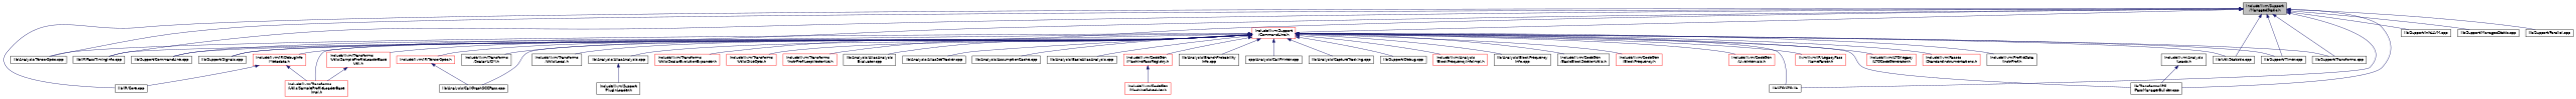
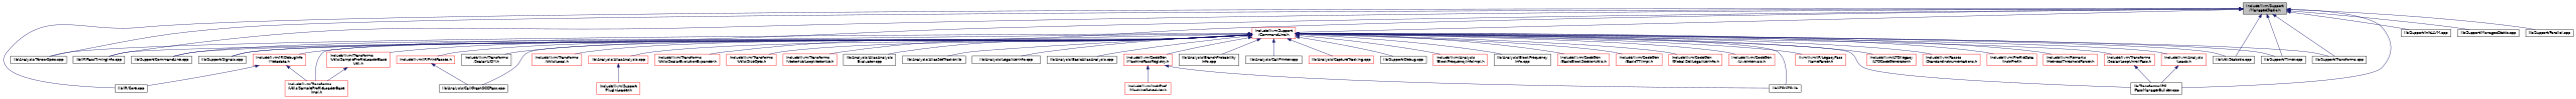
  digraph {
    node [color=black fontname=Helvetica fontsize=10 shape=record]
    edge [color=midnightblue dir=back fontname=Helvetica fontsize=10 labelfontname=Helvetica labelfontsize=10 style=solid]
    n1 [fillcolor=grey75 fontcolor=black height=0.2 label="include/llvm/Support\l/ManagedStatic.h" style=filled width=0.4]
    n2 [color=red height=0.2 label="include/llvm/Support\l/CommandLine.h" width=0.4]
    n3 [height=0.2 label="lib/IR/Core.cpp" width=0.4]
    n4 [height=0.2 label="lib/Transforms/IPO\l/PassManagerBuilder.cpp" width=0.4]
    n5 [height=0.2 label="lib/Analysis/TensorSpec.cpp" width=0.4]
    n6 [height=0.2 label="lib/IR/PassTimingInfo.cpp" width=0.4]
    n7 [height=0.2 label="lib/LTO/LTO.lib" width=0.4]
    n8 [height=0.2 label="lib/Support/CommandLine.cpp" width=0.4]
    n9 [height=0.2 label="lib/Support/Signals.cpp" width=0.4]
    n10 [height=0.2 label="lib/Util/Statistic.cpp" width=0.4]
    n11 [height=0.2 label="lib/Support/Timer.cpp" width=0.4]
    n12 [height=0.2 label="lib/Support/Transforms.cpp" width=0.4]
    n13 [height=0.2 label="lib/Support/InitLLVM.cpp" width=0.4]
    n14 [height=0.2 label="lib/Support/ManagedStatic.cpp" width=0.4]
    n15 [height=0.2 label="lib/Support/Parallel.cpp" width=0.4]
    n16 [height=0.2 label="lib/Support/Debug.cpp" width=0.4]
    n17 [color=red height=0.2 label="include/llvm/Analysis\l/BlockFrequencyInfoImpl.h" width=0.4]
    n18 [height=0.2 label="lib/Analysis/BlockFrequency\lInfo.cpp" width=0.4]
-   n19 [height=0.2 label="include/llvm/Analysis\l/Loads.h" width=0.4]
-   n20 [height=0.2 label="include/llvm/CodeGen\l/BasicBlockSectionUtils.h" width=0.4]
-   n21 [color=red height=0.2 label="include/llvm/CodeGen\l/BlockFrequency.h" width=0.4]
+   n19 [color=red height=0.2 label="include/llvm/Analysis\l/Loads.h" width=0.4]
+   n20 [color=red height=0.2 label="include/llvm/CodeGen\l/BasicBlockSectionUtils.h" width=0.4]
+   n21 [color=red height=0.2 label="include/llvm/CodeGen\l/BasicTTIImpl.h" width=0.4]
+   n22 [color=red height=0.2 label="include/llvm/CodeGen\l/GlobalISel/LegalizerInfo.h" width=0.4]
    n23 [color=red height=0.2 label="include/llvm/CodeGen\l/LiveIntervals.h" width=0.4]
    n24 [color=red height=0.2 label="include/llvm/CodeGen\l/MachinePassRegistry.h" width=0.4]
    n25 [color=red height=0.2 label="include/llvm/IR/DebugInfo\lMetadata.h" width=0.4]
    n26 [color=red height=0.2 label="include/llvm/Transforms\l/Utils/SampleProfileLoaderBase\lImpl.h" width=0.4]
    n27 [color=red height=0.2 label="llvm/llvm/IR/LegacyPass\lNameParser.h" width=0.4]
-   n28 [color=red height=0.2 label="include/llvm/IR/TensorSpec.h" width=0.4]
+   n28 [color=red height=0.2 label="include/llvm/IR/PrintPasses.h" width=0.4]
    n29 [height=0.2 label="lib/Analysis/CallGraphSCCPass.cpp" width=0.4]
    n30 [color=red height=0.2 label="include/llvm/LTO/legacy\l/LTOCodeGenerator.h" width=0.4]
    n31 [color=red height=0.2 label="include/llvm/Passes\l/StandardInstrumentations.h" width=0.4]
-   n32 [height=0.2 label="include/llvm/ProfileData\l/InstrProf.h" width=0.4]
+   n32 [color=red height=0.2 label="include/llvm/ProfileData\l/InstrProf.h" width=0.4]
+   n33 [color=red height=0.2 label="include/llvm/Remarks\l/HotnessThresholdParser.h" width=0.4]
    n34 [height=0.2 label="include/llvm/Transforms\l/Scalar/LICM.h" width=0.4]
-   n36 [height=0.2 label="include/llvm/Transforms\l/Utils/Local.h" width=0.4]
+   n35 [color=red height=0.2 label="include/llvm/Transforms\l/Scalar/LoopUnrollPass.h" width=0.4]
+   n36 [color=red height=0.2 label="include/llvm/Transforms\l/Utils/Local.h" width=0.4]
    n37 [color=red height=0.2 label="include/llvm/Transforms\l/Utils/SampleProfileLoaderBase\lUtil.h" width=0.4]
    n38 [color=red height=0.2 label="include/llvm/Transforms\l/Utils/ScalarEvolutionExpander.h" width=0.4]
    n39 [color=red height=0.2 label="include/llvm/Transforms\l/Utils/SizeOpts.h" width=0.4]
-   n40 [color=red height=0.2 label="include/llvm/Transforms\l/InstrProf/LoopVectorize.h" width=0.4]
-   n41 [height=0.2 label="lib/Analysis/AliasAnalysis.cpp" width=0.4]
+   n40 [color=red height=0.2 label="include/llvm/Transforms\l/Vectorize/LoopVectorize.h" width=0.4]
+   n41 [color=red height=0.2 label="lib/Analysis/AliasAnalysis.cpp" width=0.4]
    n42 [height=0.2 label="lib/Analysis/AliasAnalysis\lEvaluator.cpp" width=0.4]
-   n43 [height=0.2 label="lib/Analysis/AliasSetTracker.cpp" width=0.4]
-   n44 [height=0.2 label="lib/Analysis/AssumptionCache.cpp" width=0.4]
+   n43 [height=0.2 label="lib/Analysis/AliasSetTracker.lib" width=0.4]
+   n44 [height=0.2 label="lib/Analysis/LegalizerInfo.cpp" width=0.4]
    n45 [height=0.2 label="lib/Analysis/BasicAliasAnalysis.cpp" width=0.4]
    n46 [height=0.2 label="lib/Analysis/BranchProbability\lInfo.cpp" width=0.4]
-   n47 [height=0.2 label="cpp/Analysis/CallPrinter.cpp" width=0.4]
-   n48 [height=0.2 label="lib/Analysis/CaptureTracking.cpp" width=0.4]
-   n49 [color=red height=0.2 label="include/llvm/CodeGen\l/MachineScheduler.h" width=0.4]
-   n50 [height=0.2 label="include/llvm/Support\l/PluginLoader.h" width=0.4]
+   n47 [height=0.2 label="lib/Analysis/CallPrinter.cpp" width=0.4]
+   n48 [color=red height=0.2 label="lib/Analysis/CaptureTracking.cpp" width=0.4]
+   n49 [color=red height=0.2 label="include/llvm/InstrProf\l/MachineScheduler.h" width=0.4]
+   n50 [color=red height=0.2 label="include/llvm/Support\l/PluginLoader.h" width=0.4]
    n1 -> n2
    n1 -> n3
    n1 -> n4
    n1 -> n5
    n1 -> n6
-   n1 -> n7
+   n24 -> n7
    n1 -> n8
    n1 -> n9
    n1 -> n10
    n1 -> n11
    n1 -> n12
    n1 -> n13
    n1 -> n14
    n1 -> n15
    n2 -> n4
    n2 -> n5
    n2 -> n6
    n2 -> n7
    n2 -> n8
    n2 -> n9
    n2 -> n10
    n2 -> n11
    n2 -> n12
    n2 -> n16
    n2 -> n17
    n2 -> n18
+   n2 -> n19
    n2 -> n20
    n2 -> n21
+   n2 -> n22
    n2 -> n23
    n2 -> n24
    n2 -> n25
    n2 -> n26
    n2 -> n27
    n2 -> n28
    n2 -> n29
    n2 -> n30
    n2 -> n31
    n2 -> n32
+   n2 -> n33
    n2 -> n34
+   n2 -> n35
    n2 -> n36
    n2 -> n37
    n2 -> n38
    n2 -> n39
    n2 -> n40
    n2 -> n41
    n2 -> n42
    n2 -> n43
    n2 -> n44
    n2 -> n45
    n2 -> n46
    n2 -> n47
    n2 -> n48
    n19 -> n4
    n24 -> n49
    n25 -> n3
    n25 -> n26
    n28 -> n29
+   n35 -> n4
    n37 -> n26
    n41 -> n50
  }
